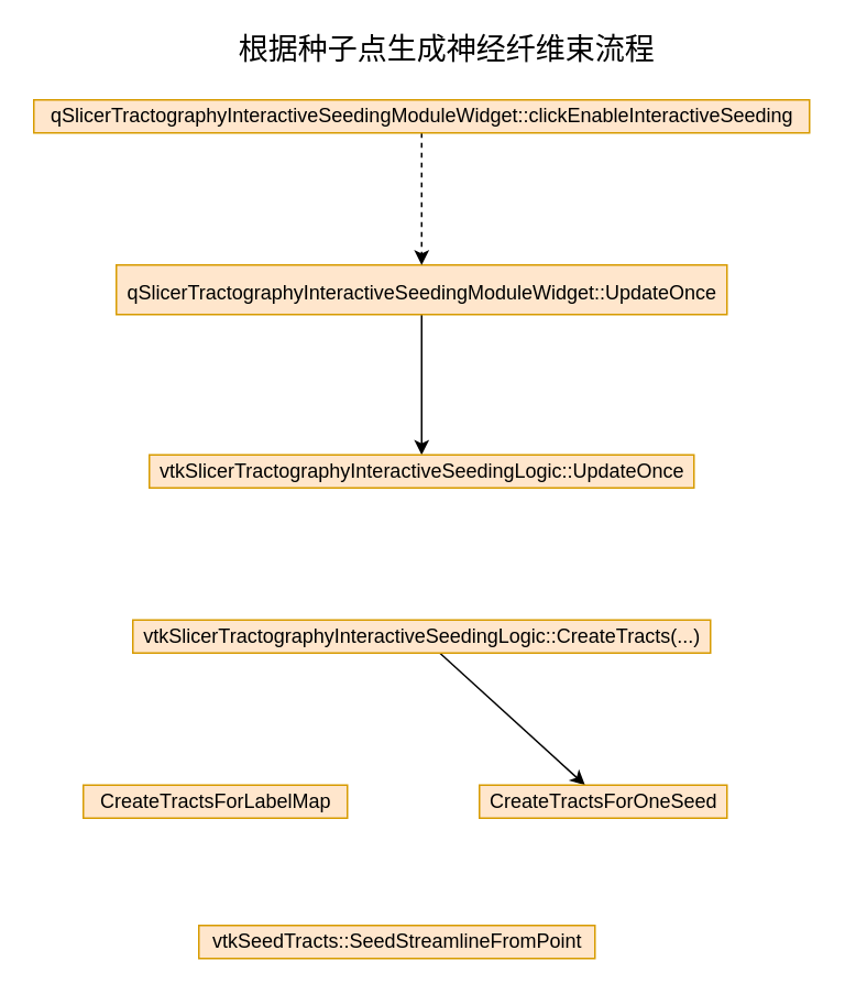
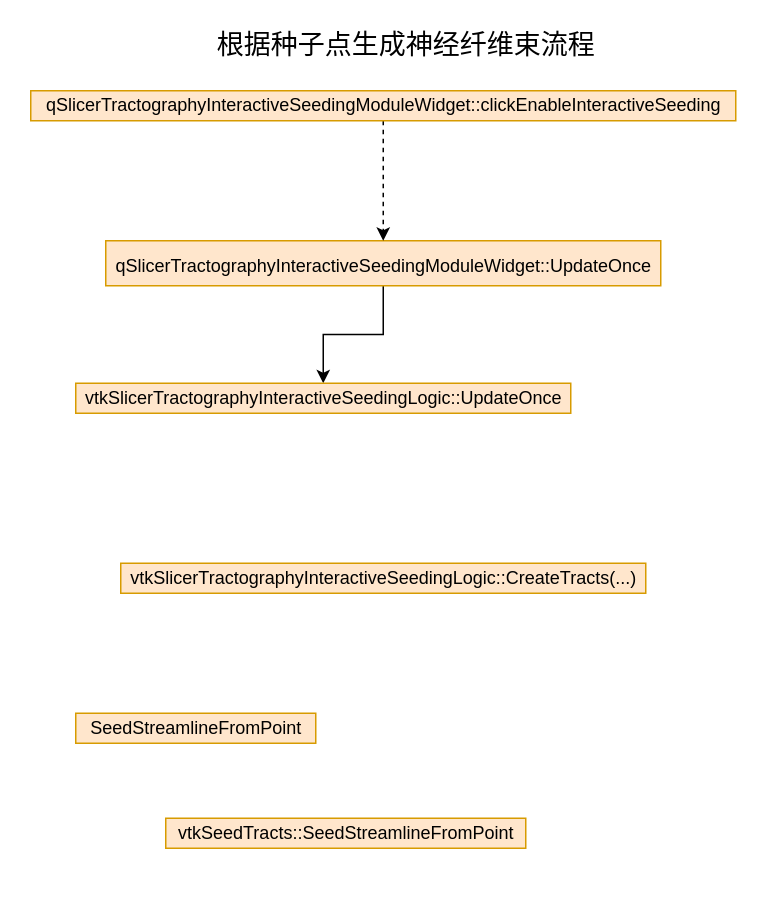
  <mxCell id="0" />
  <mxCell id="1" parent="0" />
  <mxCell id="2" value="&lt;font style=&quot;font-size: 18px&quot;&gt;根据种子点生成神经纤维束流程&lt;/font&gt;" style="text;html=1;align=center;verticalAlign=middle;resizable=0;points=[];autosize=1;strokeColor=none;fillColor=none;" parent="1" vertex="1"><mxGeometry x="135" y="20" width="270" height="20" as="geometry" /></mxCell>
  <mxCell id="3" value="" style="edgeStyle=orthogonalEdgeStyle;rounded=0;orthogonalLoop=1;jettySize=auto;html=1;fontSize=12;" parent="1" source="4" target="7" edge="1"><mxGeometry relative="1" as="geometry" /></mxCell>
  <mxCell id="4" value="&lt;font style=&quot;font-size: 12px&quot;&gt;qSlicerTractographyInteractiveSeedingModuleWidget::UpdateOnce&lt;/font&gt;" style="text;html=1;align=center;verticalAlign=middle;resizable=0;points=[];autosize=1;strokeColor=#d79b00;fillColor=#ffe6cc;fontSize=18;" parent="1" vertex="1"><mxGeometry x="70" y="160" width="370" height="30" as="geometry" /></mxCell>
  <mxCell id="5" value="" style="edgeStyle=orthogonalEdgeStyle;rounded=0;orthogonalLoop=1;jettySize=auto;html=1;fontSize=12;dashed=1;" parent="1" source="6" target="4" edge="1"><mxGeometry relative="1" as="geometry" /></mxCell>
  <mxCell id="6" value="qSlicerTractographyInteractiveSeedingModuleWidget::clickEnableInteractiveSeeding" style="text;html=1;align=center;verticalAlign=middle;resizable=0;points=[];autosize=1;strokeColor=#d79b00;fillColor=#ffe6cc;fontSize=12;" parent="1" vertex="1"><mxGeometry x="20" y="60" width="470" height="20" as="geometry" /></mxCell>
- <mxCell id="7" value="&lt;font style=&quot;font-size: 12px&quot;&gt;vtkSlicerTractographyInteractiveSeedingLogic::UpdateOnce&lt;/font&gt;" style="text;html=1;align=center;verticalAlign=middle;resizable=0;points=[];autosize=1;strokeColor=#d79b00;fillColor=#ffe6cc;fontSize=12;" parent="1" vertex="1"><mxGeometry x="90" y="275" width="330" height="20" as="geometry" /></mxCell>
- <mxCell id="8" style="edgeStyle=none;rounded=0;orthogonalLoop=1;jettySize=auto;html=1;fontSize=12;" parent="1" source="9" target="10" edge="1"><mxGeometry relative="1" as="geometry" /></mxCell>
+ <mxCell id="7" value="&lt;font style=&quot;font-size: 12px&quot;&gt;vtkSlicerTractographyInteractiveSeedingLogic::UpdateOnce&lt;/font&gt;" style="text;html=1;align=center;verticalAlign=middle;resizable=0;points=[];autosize=1;strokeColor=#d79b00;fillColor=#ffe6cc;fontSize=12;" parent="1" vertex="1"><mxGeometry x="50" y="255" width="330" height="20" as="geometry" /></mxCell>
  <mxCell id="9" value="&lt;font style=&quot;font-size: 12px&quot;&gt;vtkSlicerTractographyInteractiveSeedingLogic::CreateTracts(...)&lt;/font&gt;" style="text;html=1;align=center;verticalAlign=middle;resizable=0;points=[];autosize=1;strokeColor=#d79b00;fillColor=#ffe6cc;fontSize=12;" parent="1" vertex="1"><mxGeometry x="80" y="375" width="350" height="20" as="geometry" /></mxCell>
- <mxCell id="10" value="&lt;font style=&quot;font-size: 12px&quot;&gt;CreateTractsForOneSeed&lt;/font&gt;" style="text;html=1;align=center;verticalAlign=middle;resizable=0;points=[];autosize=1;strokeColor=#d79b00;fillColor=#ffe6cc;fontSize=12;" parent="1" vertex="1"><mxGeometry x="290" y="475" width="150" height="20" as="geometry" /></mxCell>
- <mxCell id="11" value="&lt;font style=&quot;font-size: 12px&quot;&gt;CreateTractsForLabelMap&lt;/font&gt;" style="text;html=1;align=center;verticalAlign=middle;resizable=0;points=[];autosize=1;strokeColor=#d79b00;fillColor=#ffe6cc;fontSize=12;" parent="1" vertex="1"><mxGeometry x="50" y="475" width="160" height="20" as="geometry" /></mxCell>
- <mxCell id="12" value="vtkSeedTracts::SeedStreamlineFromPoint" style="text;html=1;align=center;verticalAlign=middle;resizable=0;points=[];autosize=1;strokeColor=#d79b00;fillColor=#ffe6cc;" vertex="1" parent="1"><mxGeometry x="120" y="560" width="240" height="20" as="geometry" /></mxCell>
+ <mxCell id="11" value="&lt;font style=&quot;font-size: 12px&quot;&gt;SeedStreamlineFromPoint&lt;/font&gt;" style="text;html=1;align=center;verticalAlign=middle;resizable=0;points=[];autosize=1;strokeColor=#d79b00;fillColor=#ffe6cc;fontSize=12;" parent="1" vertex="1"><mxGeometry x="50" y="475" width="160" height="20" as="geometry" /></mxCell>
+ <mxCell id="12" value="vtkSeedTracts::SeedStreamlineFromPoint" style="text;html=1;align=center;verticalAlign=middle;resizable=0;points=[];autosize=1;strokeColor=#d79b00;fillColor=#ffe6cc;" vertex="1" parent="1"><mxGeometry x="110" y="545" width="240" height="20" as="geometry" /></mxCell>
